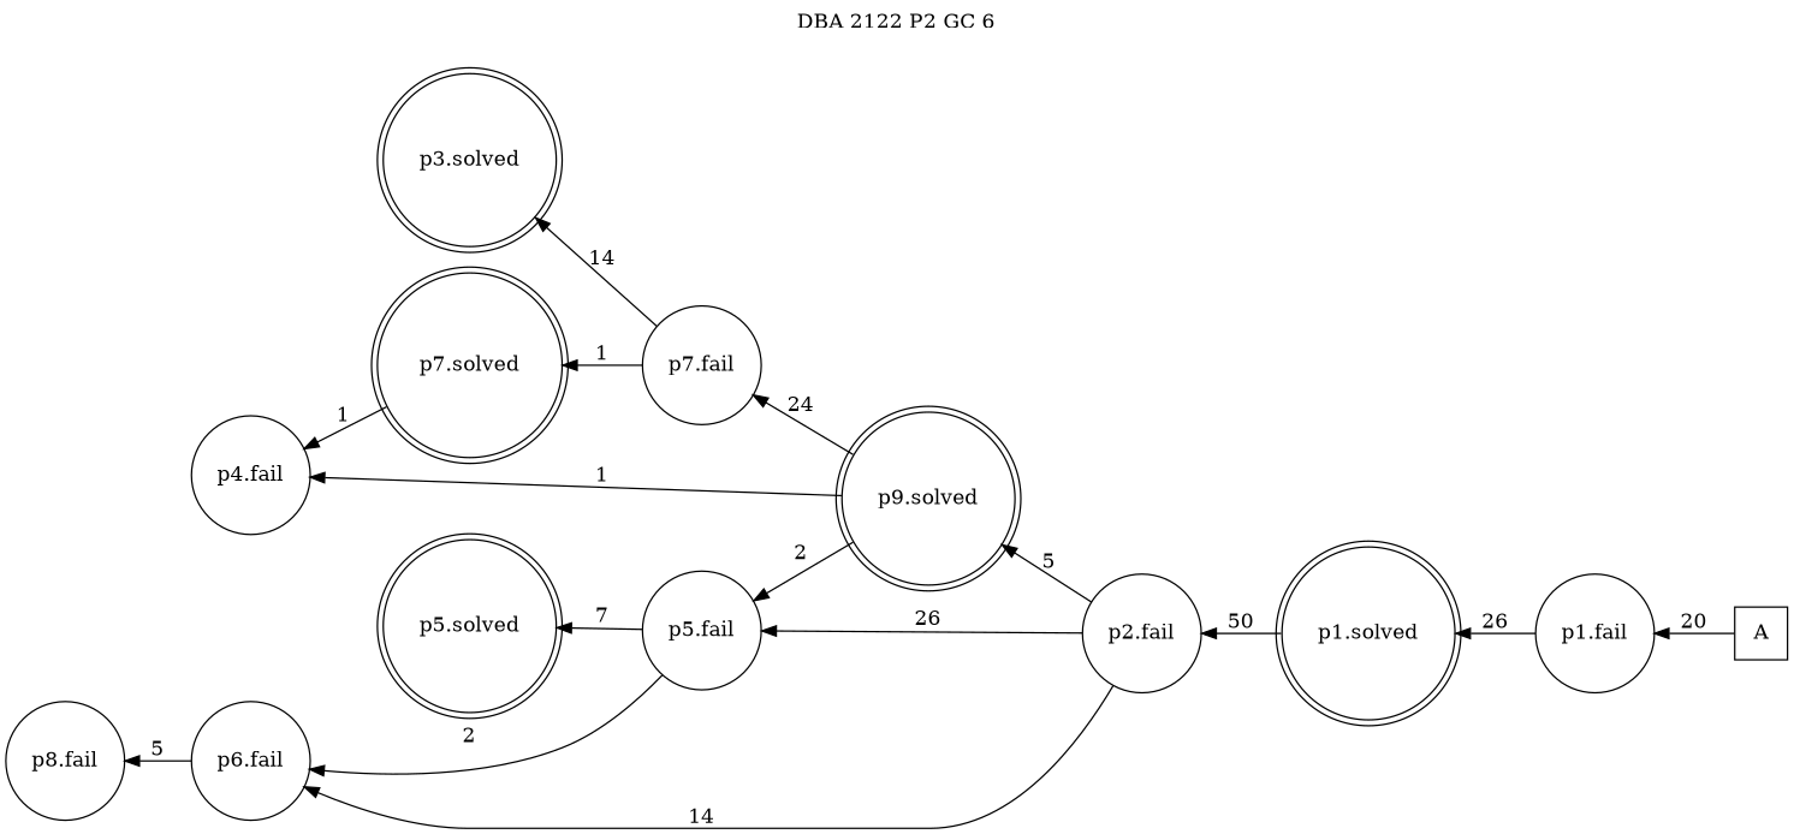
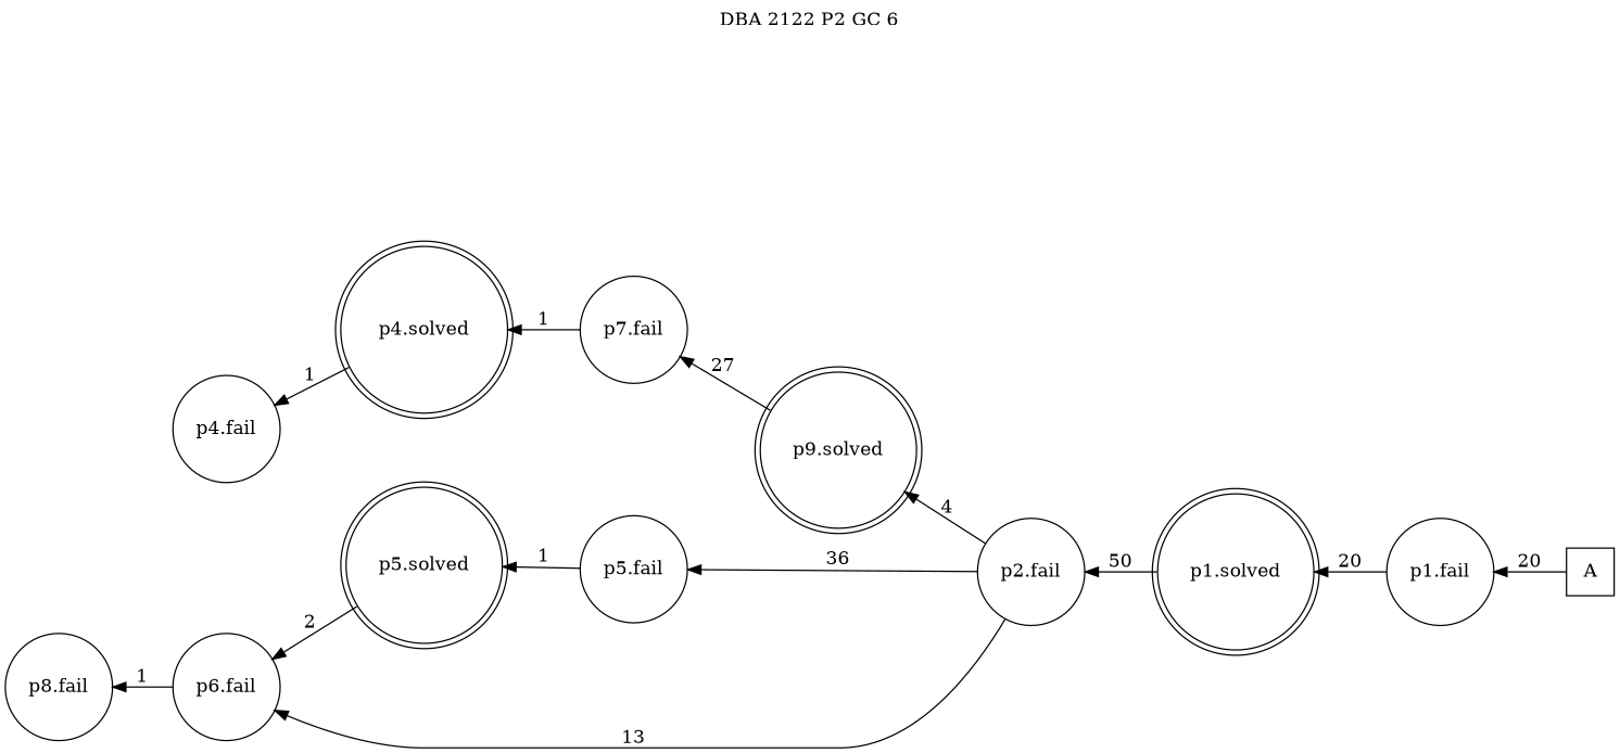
  digraph {
    label=" DBA 2122 P2 GC 6 "
    labelloc=tl
    rankdir=RL
    node [shape=circle]
    n1 [label=A shape=square]
    n2 [label="p1.fail"]
    n3 [label="p1.solved" shape=doublecircle]
    n4 [label="p2.fail"]
    n5 [label="p9.solved" shape=doublecircle]
    n6 [label="p5.fail"]
    n7 [label="p6.fail"]
    n8 [label="p7.fail"]
    n9 [label="p4.fail"]
    n10 [label="p5.solved" shape=doublecircle]
    n11 [label="p8.fail"]
-   n12 [label="p3.solved" shape=doublecircle]
-   n13 [label="p7.solved" shape=doublecircle]
+   n13 [label="p4.solved" shape=doublecircle]
    n1 -> n2 [label=20]
-   n2 -> n3 [label=26]
+   n2 -> n3 [label=20]
    n3 -> n4 [label=50]
-   n4 -> n5 [label=5]
-   n4 -> n6 [label=26]
-   n4 -> n7 [label=14]
-   n5 -> n6 [label=2]
-   n5 -> n8 [label=24]
-   n5 -> n9 [label=1]
-   n6 -> n7 [label=2]
-   n6 -> n10 [label=7]
-   n7 -> n11 [label=5]
-   n8 -> n12 [label=14]
+   n4 -> n5 [label=4]
+   n4 -> n6 [label=36]
+   n4 -> n7 [label=13]
+   n5 -> n8 [label=27]
+   n10 -> n7 [label=2]
+   n6 -> n10 [label=1]
+   n7 -> n11 [label=1]
    n8 -> n13 [label=1]
    n13 -> n9 [label=1]
  }
